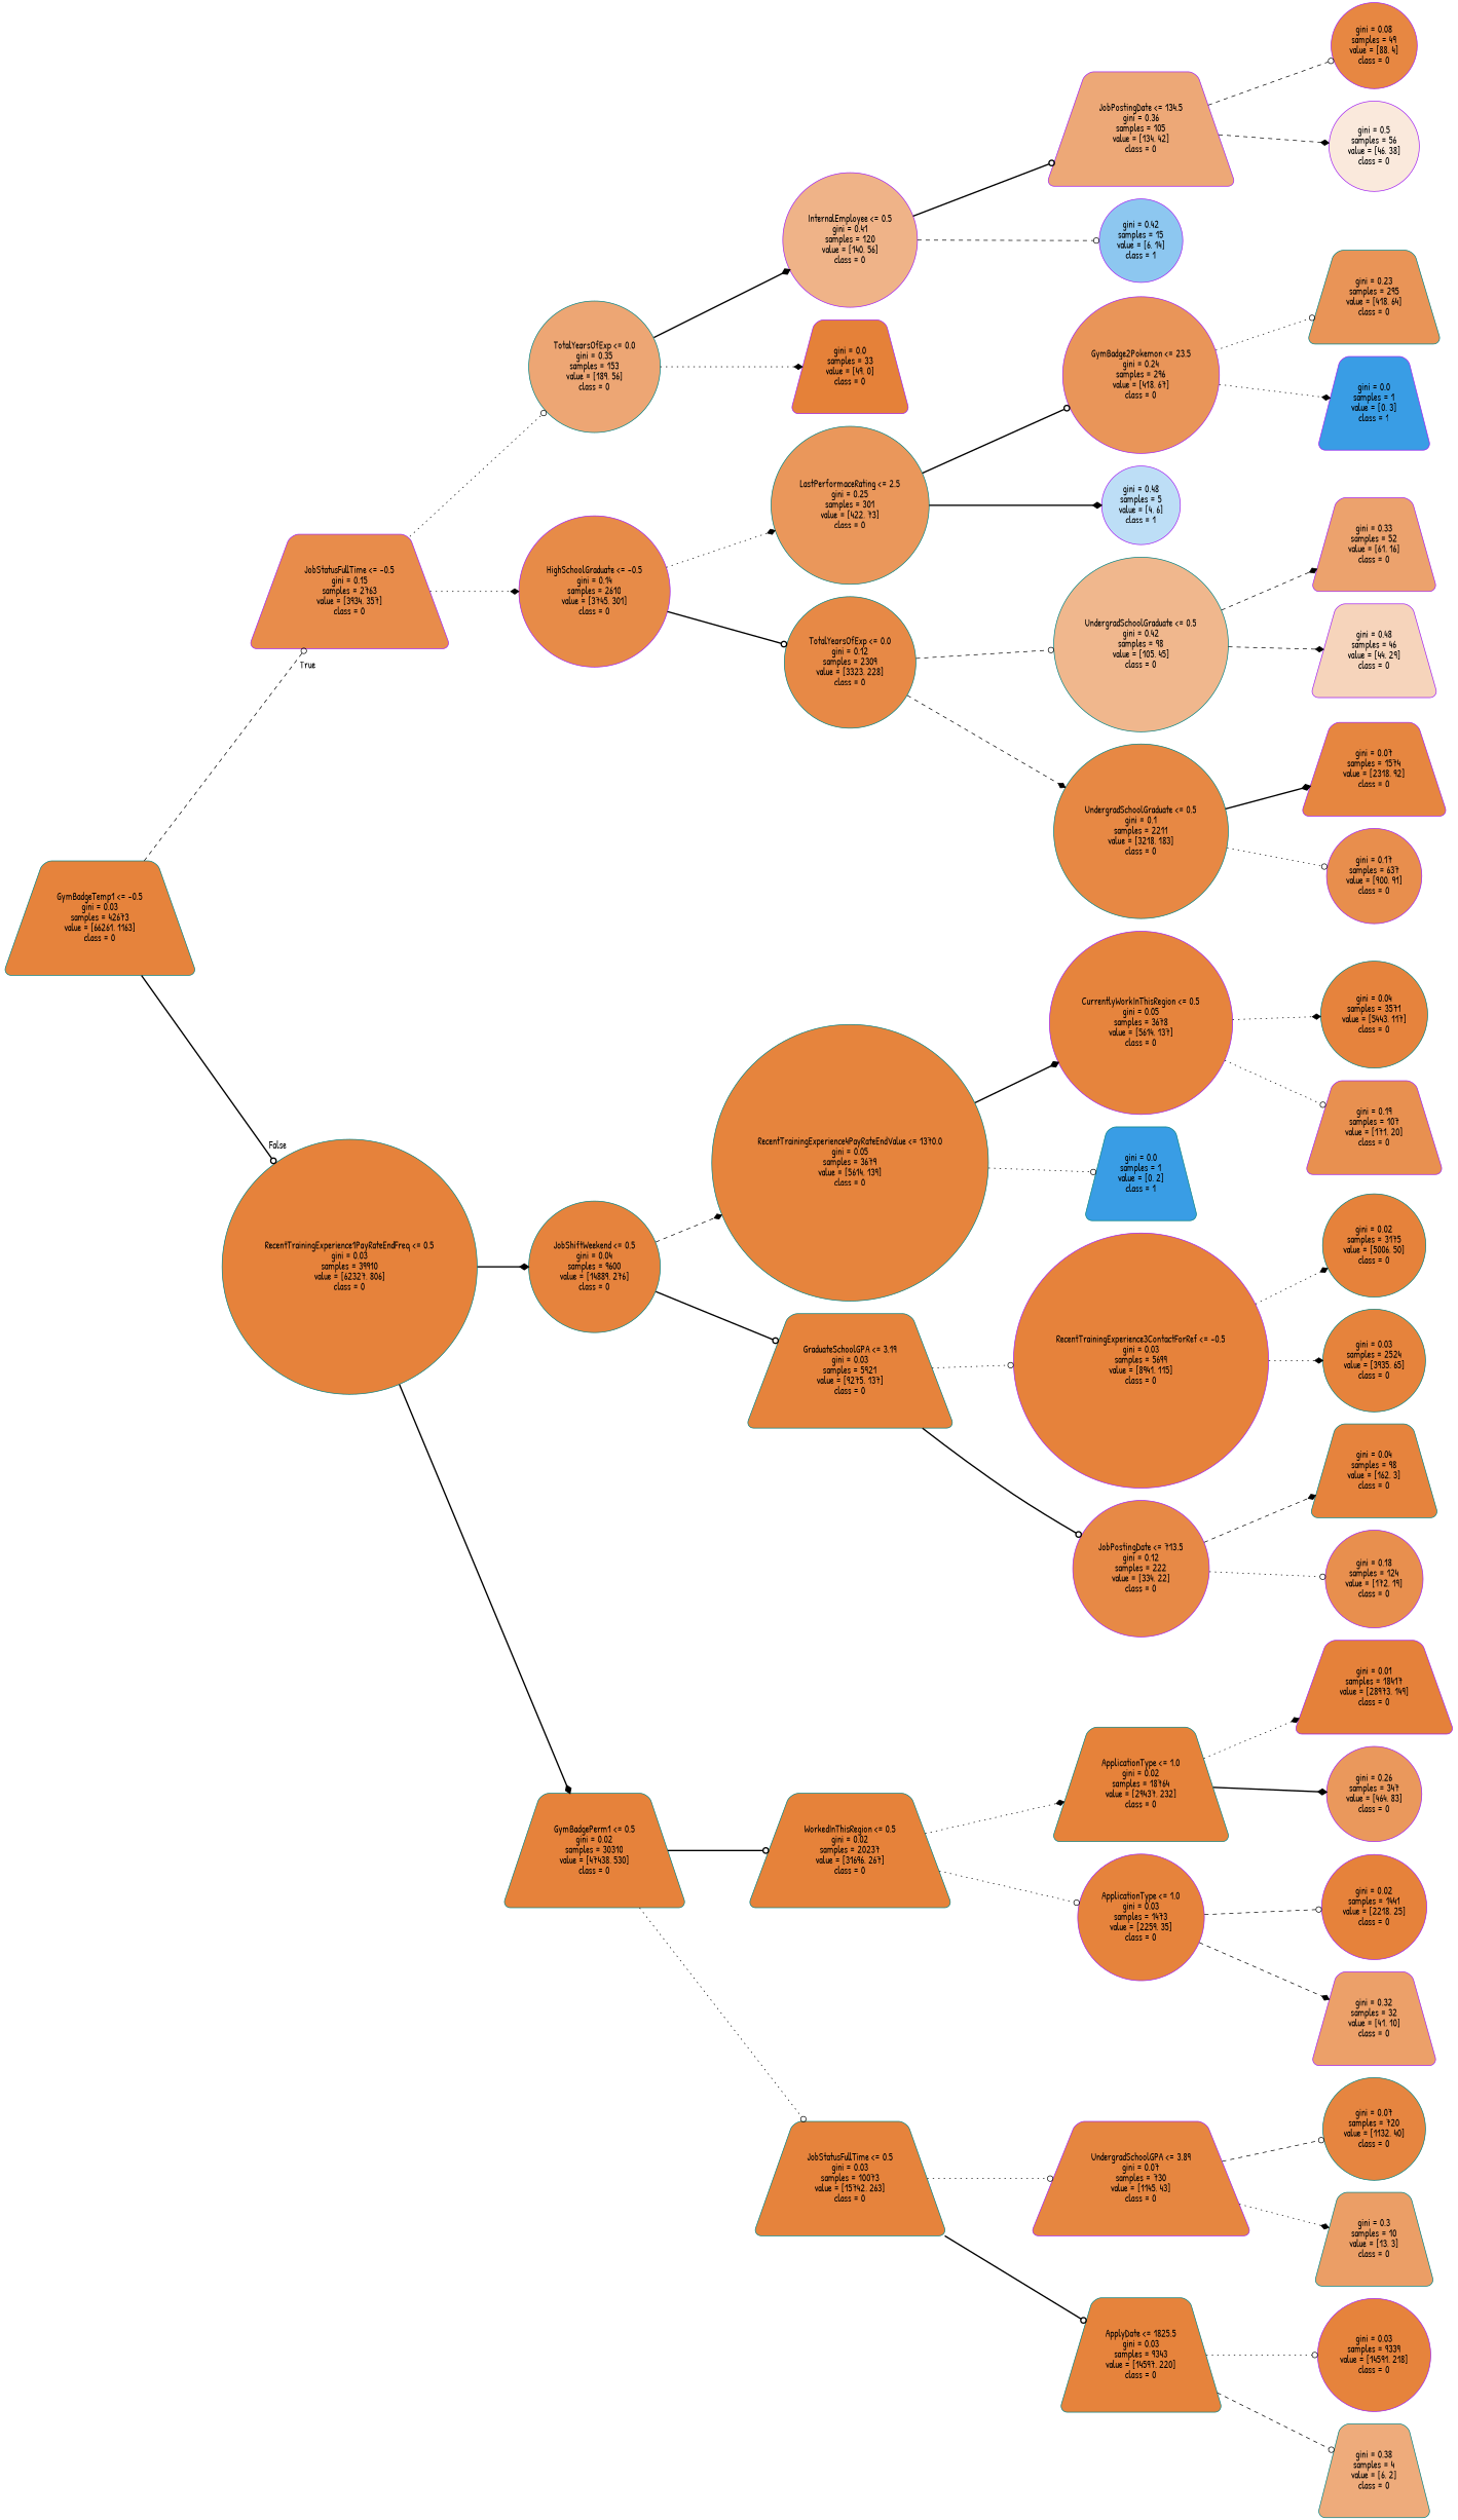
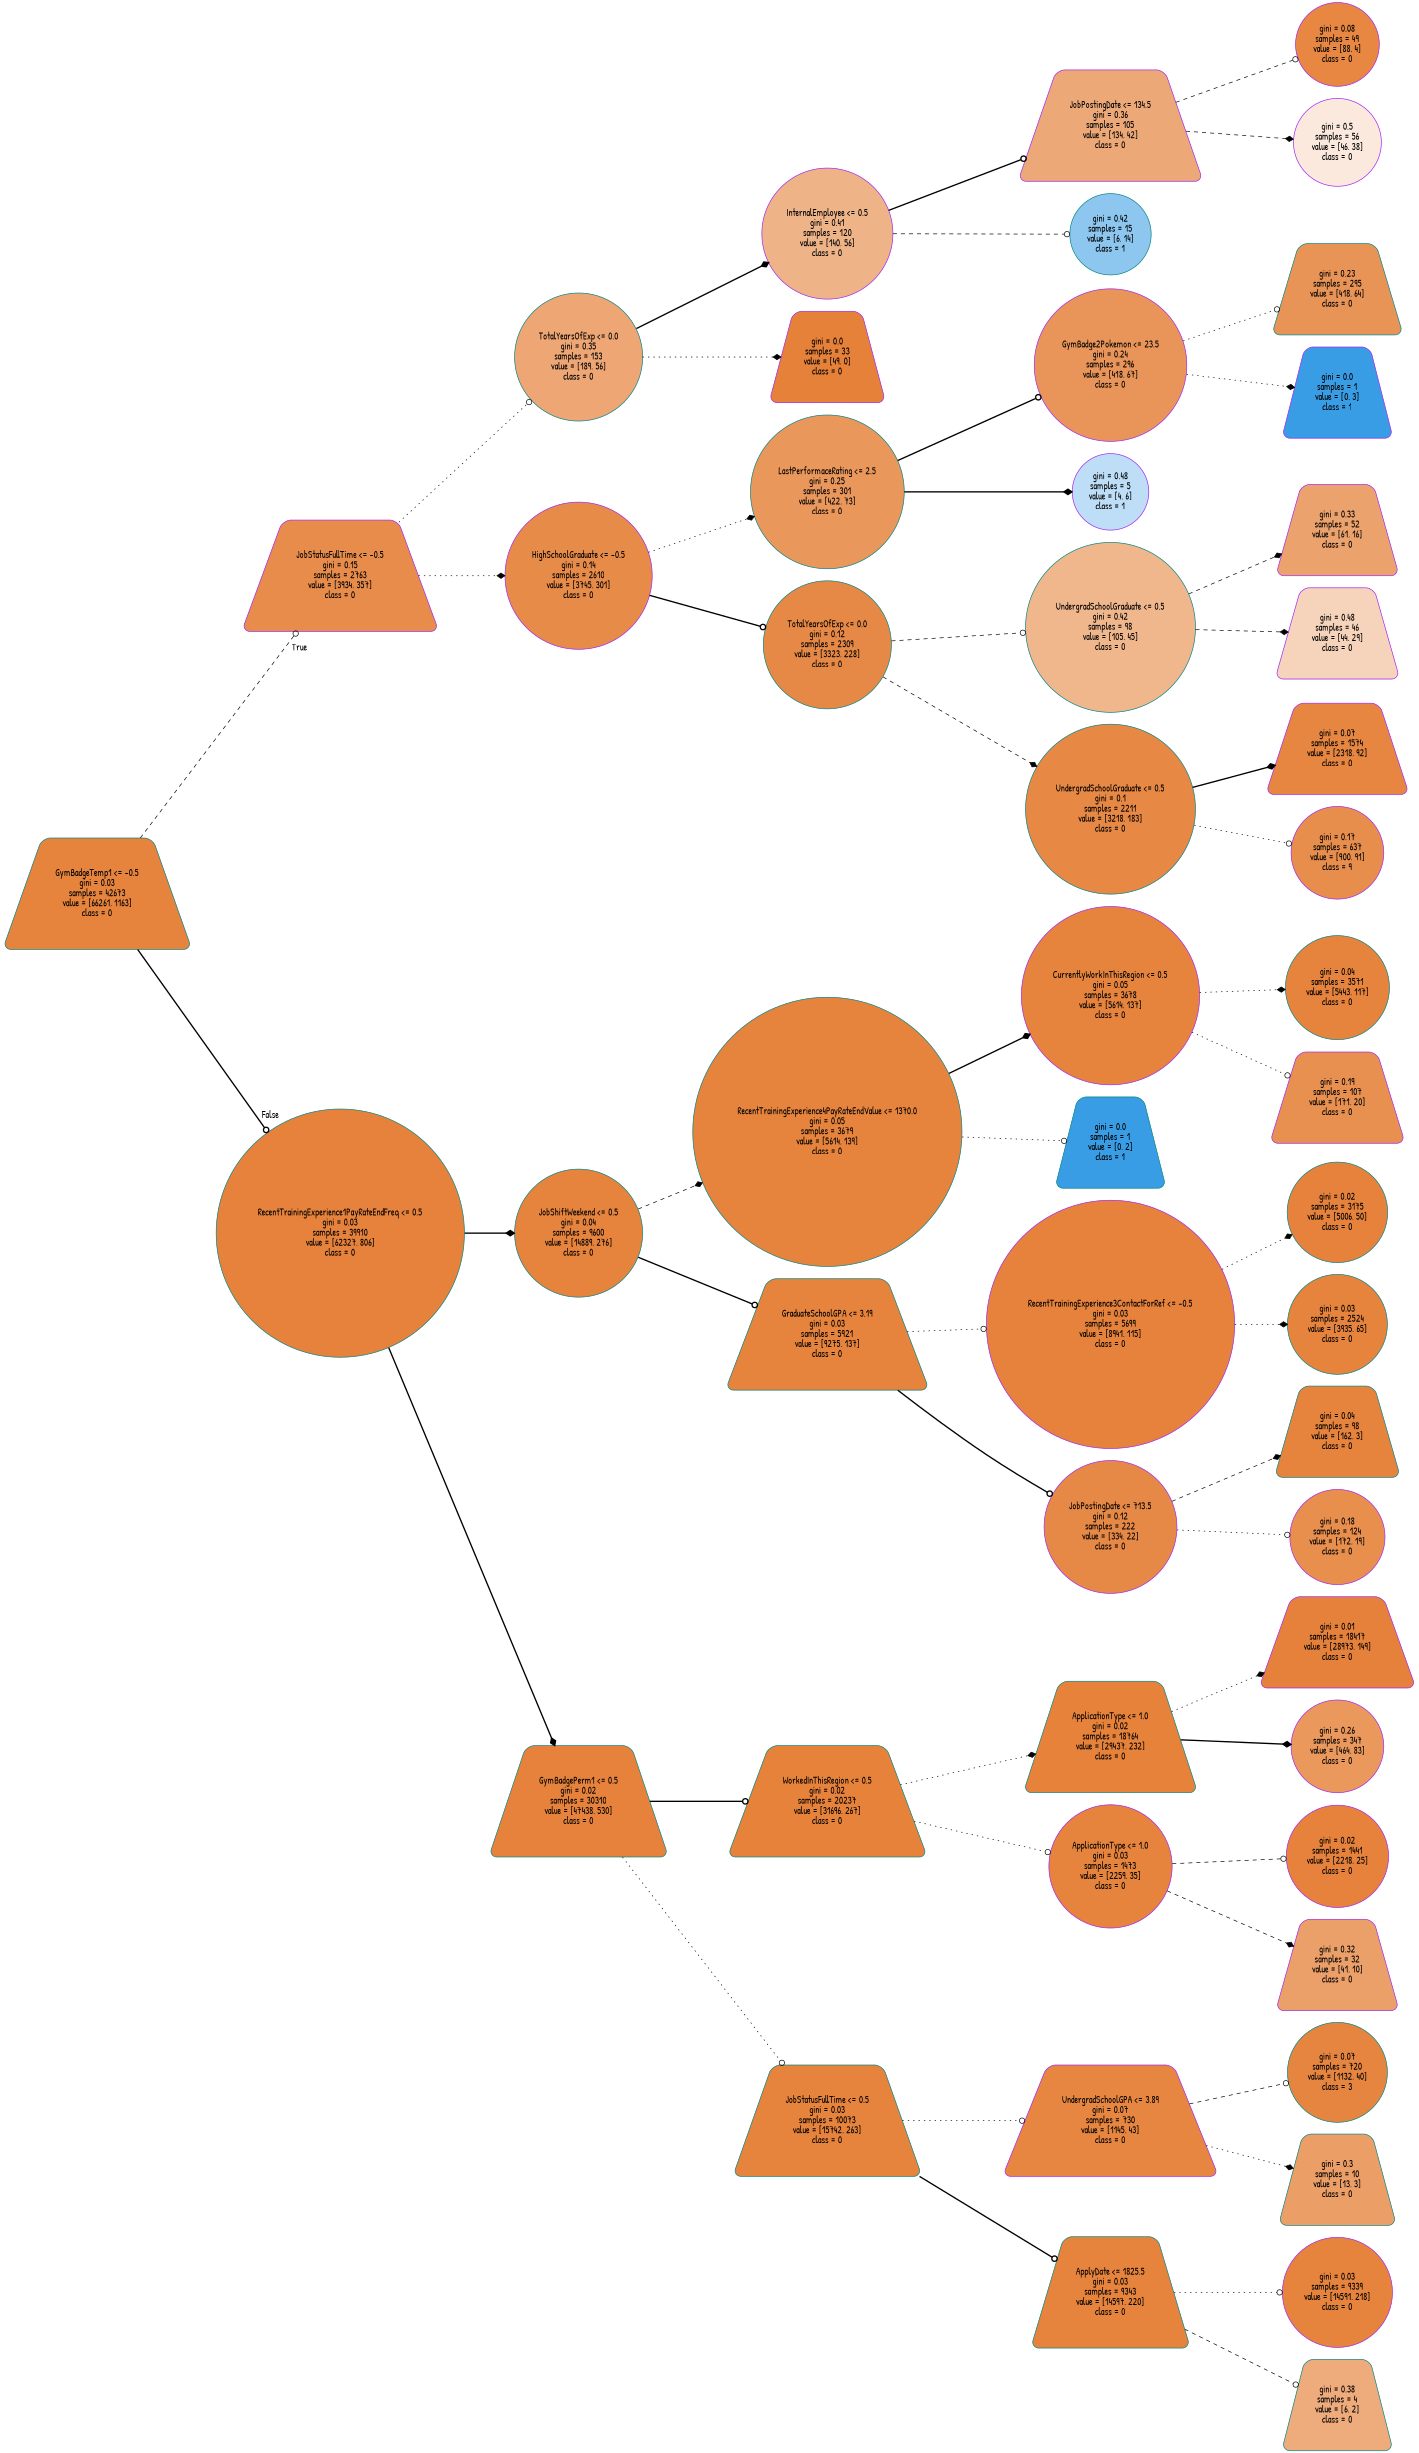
  digraph {
    fontname="Patrick Hand"
    rankdir=LR
    node [color=purple fillcolor="#e58139fb" fontname="Patrick Hand" shape=circle style="filled, rounded"]
    edge [arrowhead=odot fontname="Patrick Hand" style=dotted]
    n1 [color=teal label="GymBadgeTemp1 <= -0.5\ngini = 0.03\nsamples = 42673\nvalue = [66261, 1163]\nclass = 0" shape=trapezium]
    n2 [fillcolor="#e58139e8" label="JobStatusFullTime <= -0.5\ngini = 0.15\nsamples = 2763\nvalue = [3934, 357]\nclass = 0" shape=trapezium]
    n3 [color=teal fillcolor="#e58139fc" label="RecentTrainingExperience1PayRateEndFreq <= 0.5\ngini = 0.03\nsamples = 39910\nvalue = [62327, 806]\nclass = 0"]
    n4 [color=teal fillcolor="#e58139b3" label="TotalYearsOfExp <= 0.0\ngini = 0.35\nsamples = 153\nvalue = [189, 56]\nclass = 0"]
    n5 [fillcolor="#e58139eb" label="HighSchoolGraduate <= -0.5\ngini = 0.14\nsamples = 2610\nvalue = [3745, 301]\nclass = 0"]
    n6 [color=teal fillcolor="#e58139fa" label="JobShiftWeekend <= 0.5\ngini = 0.04\nsamples = 9600\nvalue = [14889, 276]\nclass = 0"]
    n7 [color=teal fillcolor="#e58139fc" label="GymBadgePerm1 <= 0.5\ngini = 0.02\nsamples = 30310\nvalue = [47438, 530]\nclass = 0" shape=trapezium]
    n8 [fillcolor="#e5813999" label="InternalEmployee <= 0.5\ngini = 0.41\nsamples = 120\nvalue = [140, 56]\nclass = 0"]
    n9 [fillcolor="#e58139ff" label="gini = 0.0\nsamples = 33\nvalue = [49, 0]\nclass = 0" shape=trapezium]
    n10 [color=teal fillcolor="#e58139d3" label="LastPerformaceRating <= 2.5\ngini = 0.25\nsamples = 301\nvalue = [422, 73]\nclass = 0"]
    n11 [color=teal fillcolor="#e58139ee" label="TotalYearsOfExp <= 0.0\ngini = 0.12\nsamples = 2309\nvalue = [3323, 228]\nclass = 0"]
    n12 [fillcolor="#e58139af" label="JobPostingDate <= 134.5\ngini = 0.36\nsamples = 105\nvalue = [134, 42]\nclass = 0" shape=trapezium]
-   n13 [fillcolor="#399de592" label="gini = 0.42\nsamples = 15\nvalue = [6, 14]\nclass = 1"]
+   n13 [color=teal fillcolor="#399de592" label="gini = 0.42\nsamples = 15\nvalue = [6, 14]\nclass = 1"]
    n14 [fillcolor="#e58139f3" label="gini = 0.08\nsamples = 49\nvalue = [88, 4]\nclass = 0"]
    n15 [fillcolor="#e581392c" label="gini = 0.5\nsamples = 56\nvalue = [46, 38]\nclass = 0"]
    n16 [fillcolor="#e58139d6" label="GymBadge2Pokemon <= 23.5\ngini = 0.24\nsamples = 296\nvalue = [418, 67]\nclass = 0"]
    n17 [fillcolor="#399de555" label="gini = 0.48\nsamples = 5\nvalue = [4, 6]\nclass = 1"]
    n18 [color=teal fillcolor="#e5813992" label="UndergradSchoolGraduate <= 0.5\ngini = 0.42\nsamples = 98\nvalue = [105, 45]\nclass = 0"]
    n19 [color=teal fillcolor="#e58139f0" label="UndergradSchoolGraduate <= 0.5\ngini = 0.1\nsamples = 2211\nvalue = [3218, 183]\nclass = 0"]
    n20 [color=teal fillcolor="#e58139d8" label="gini = 0.23\nsamples = 295\nvalue = [418, 64]\nclass = 0" shape=trapezium]
    n21 [fillcolor="#399de5ff" label="gini = 0.0\nsamples = 1\nvalue = [0, 3]\nclass = 1" shape=trapezium]
    n22 [fillcolor="#e58139bc" label="gini = 0.33\nsamples = 52\nvalue = [61, 16]\nclass = 0" shape=trapezium]
    n23 [fillcolor="#e5813957" label="gini = 0.48\nsamples = 46\nvalue = [44, 29]\nclass = 0" shape=trapezium]
    n24 [fillcolor="#e58139f5" label="gini = 0.07\nsamples = 1574\nvalue = [2318, 92]\nclass = 0" shape=trapezium]
-   n25 [fillcolor="#e58139e5" label="gini = 0.17\nsamples = 637\nvalue = [900, 91]\nclass = 0"]
+   n25 [fillcolor="#e58139e5" label="gini = 0.17\nsamples = 637\nvalue = [900, 91]\nclass = 9"]
    n26 [color=teal fillcolor="#e58139f9" label="RecentTrainingExperience4PayRateEndValue <= 1370.0\ngini = 0.05\nsamples = 3679\nvalue = [5614, 139]\nclass = 0"]
    n27 [color=teal label="GraduateSchoolGPA <= 3.19\ngini = 0.03\nsamples = 5921\nvalue = [9275, 137]\nclass = 0" shape=trapezium]
    n28 [color=teal fillcolor="#e58139fd" label="WorkedInThisRegion <= 0.5\ngini = 0.02\nsamples = 20237\nvalue = [31696, 267]\nclass = 0" shape=trapezium]
    n29 [color=teal label="JobStatusFullTime <= 0.5\ngini = 0.03\nsamples = 10073\nvalue = [15742, 263]\nclass = 0" shape=trapezium]
    n30 [fillcolor="#e58139f9" label="CurrentlyWorkInThisRegion <= 0.5\ngini = 0.05\nsamples = 3678\nvalue = [5614, 137]\nclass = 0"]
    n31 [color=teal fillcolor="#399de5ff" label="gini = 0.0\nsamples = 1\nvalue = [0, 2]\nclass = 1" shape=trapezium]
    n32 [fillcolor="#e58139fc" label="RecentTrainingExperience3ContactForRef <= -0.5\ngini = 0.03\nsamples = 5699\nvalue = [8941, 115]\nclass = 0"]
    n33 [fillcolor="#e58139ee" label="JobPostingDate <= 713.5\ngini = 0.12\nsamples = 222\nvalue = [334, 22]\nclass = 0"]
    n34 [color=teal fillcolor="#e58139fa" label="gini = 0.04\nsamples = 3571\nvalue = [5443, 117]\nclass = 0"]
    n35 [fillcolor="#e58139e1" label="gini = 0.19\nsamples = 107\nvalue = [171, 20]\nclass = 0" shape=trapezium]
    n36 [color=teal fillcolor="#e58139fc" label="gini = 0.02\nsamples = 3175\nvalue = [5006, 50]\nclass = 0"]
    n37 [color=teal label="gini = 0.03\nsamples = 2524\nvalue = [3935, 65]\nclass = 0"]
    n38 [color=teal fillcolor="#e58139fa" label="gini = 0.04\nsamples = 98\nvalue = [162, 3]\nclass = 0" shape=trapezium]
    n39 [fillcolor="#e58139e3" label="gini = 0.18\nsamples = 124\nvalue = [172, 19]\nclass = 0"]
    n40 [color=teal fillcolor="#e58139fd" label="ApplicationType <= 1.0\ngini = 0.02\nsamples = 18764\nvalue = [29437, 232]\nclass = 0" shape=trapezium]
    n41 [label="ApplicationType <= 1.0\ngini = 0.03\nsamples = 1473\nvalue = [2259, 35]\nclass = 0"]
    n42 [fillcolor="#e58139f5" label="UndergradSchoolGPA <= 3.89\ngini = 0.07\nsamples = 730\nvalue = [1145, 43]\nclass = 0" shape=trapezium]
    n43 [color=teal label="ApplyDate <= 1825.5\ngini = 0.03\nsamples = 9343\nvalue = [14597, 220]\nclass = 0" shape=trapezium]
    n44 [fillcolor="#e58139fe" label="gini = 0.01\nsamples = 18417\nvalue = [28973, 149]\nclass = 0" shape=trapezium]
    n45 [fillcolor="#e58139d1" label="gini = 0.26\nsamples = 347\nvalue = [464, 83]\nclass = 0"]
    n46 [fillcolor="#e58139fc" label="gini = 0.02\nsamples = 1441\nvalue = [2218, 25]\nclass = 0"]
    n47 [fillcolor="#e58139c1" label="gini = 0.32\nsamples = 32\nvalue = [41, 10]\nclass = 0" shape=trapezium]
-   n48 [color=teal fillcolor="#e58139f6" label="gini = 0.07\nsamples = 720\nvalue = [1132, 40]\nclass = 0"]
+   n48 [color=teal fillcolor="#e58139f6" label="gini = 0.07\nsamples = 720\nvalue = [1132, 40]\nclass = 3"]
    n49 [color=teal fillcolor="#e58139c4" label="gini = 0.3\nsamples = 10\nvalue = [13, 3]\nclass = 0" shape=trapezium]
    n50 [label="gini = 0.03\nsamples = 9339\nvalue = [14591, 218]\nclass = 0"]
    n51 [color=teal fillcolor="#e58139aa" label="gini = 0.38\nsamples = 4\nvalue = [6, 2]\nclass = 0" shape=trapezium]
    n1 -> n2 [headlabel=True labelangle=45 labeldistance=2.5 style=dashed]
    n1 -> n3 [headlabel=False labelangle=-45 labeldistance=2.5 style=bold]
    n2 -> n4
    n2 -> n5 [arrowhead=diamond]
    n3 -> n6 [arrowhead=diamond style=bold]
    n3 -> n7 [arrowhead=diamond style=bold]
    n4 -> n8 [arrowhead=diamond style=bold]
    n4 -> n9 [arrowhead=diamond]
    n5 -> n10 [arrowhead=diamond]
    n5 -> n11 [style=bold]
    n6 -> n26 [arrowhead=diamond style=dashed]
    n6 -> n27 [style=bold]
    n7 -> n28 [style=bold]
    n7 -> n29
    n8 -> n12 [style=bold]
    n8 -> n13 [style=dashed]
    n10 -> n16 [style=bold]
    n10 -> n17 [arrowhead=diamond style=bold]
    n11 -> n18 [style=dashed]
    n11 -> n19 [arrowhead=diamond style=dashed]
    n12 -> n14 [style=dashed]
    n12 -> n15 [arrowhead=diamond style=dashed]
    n16 -> n20
    n16 -> n21 [arrowhead=diamond]
    n18 -> n22 [arrowhead=diamond style=dashed]
    n18 -> n23 [arrowhead=diamond style=dashed]
    n19 -> n24 [arrowhead=diamond style=bold]
    n19 -> n25
    n26 -> n30 [arrowhead=diamond style=bold]
    n26 -> n31
    n27 -> n32
    n27 -> n33 [style=bold]
    n28 -> n40 [arrowhead=diamond]
    n28 -> n41
    n29 -> n42
    n29 -> n43 [style=bold]
    n30 -> n34 [arrowhead=diamond]
    n30 -> n35
    n32 -> n36 [arrowhead=diamond]
    n32 -> n37 [arrowhead=diamond]
    n33 -> n38 [arrowhead=diamond style=dashed]
    n33 -> n39
    n40 -> n44 [arrowhead=diamond]
    n40 -> n45 [arrowhead=diamond style=bold]
    n41 -> n46 [style=dashed]
    n41 -> n47 [arrowhead=diamond style=dashed]
    n42 -> n48 [style=dashed]
    n42 -> n49 [arrowhead=diamond]
    n43 -> n50
    n43 -> n51 [style=dashed]
  }
